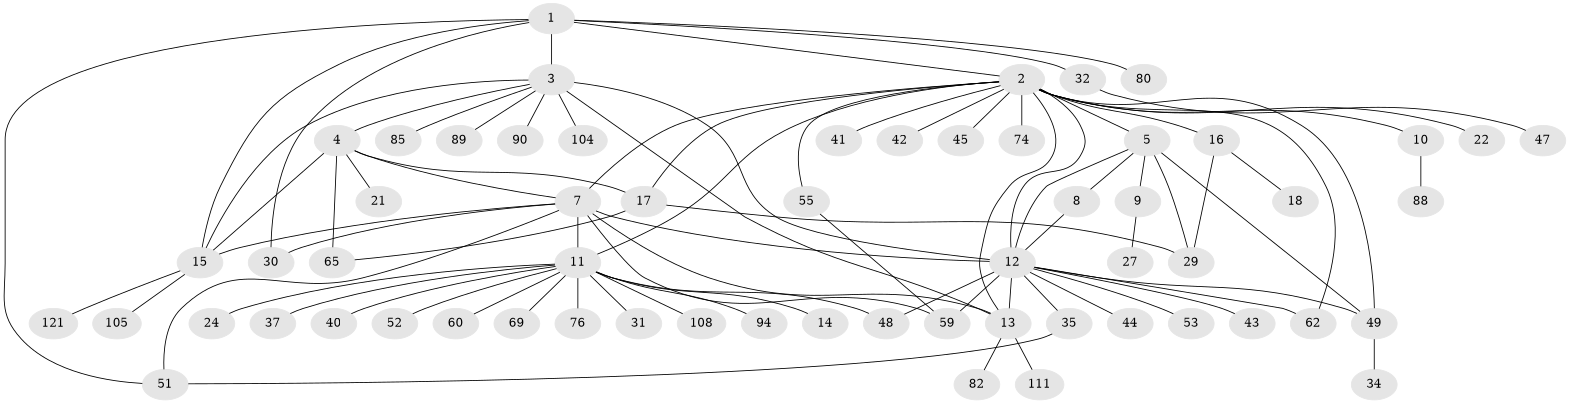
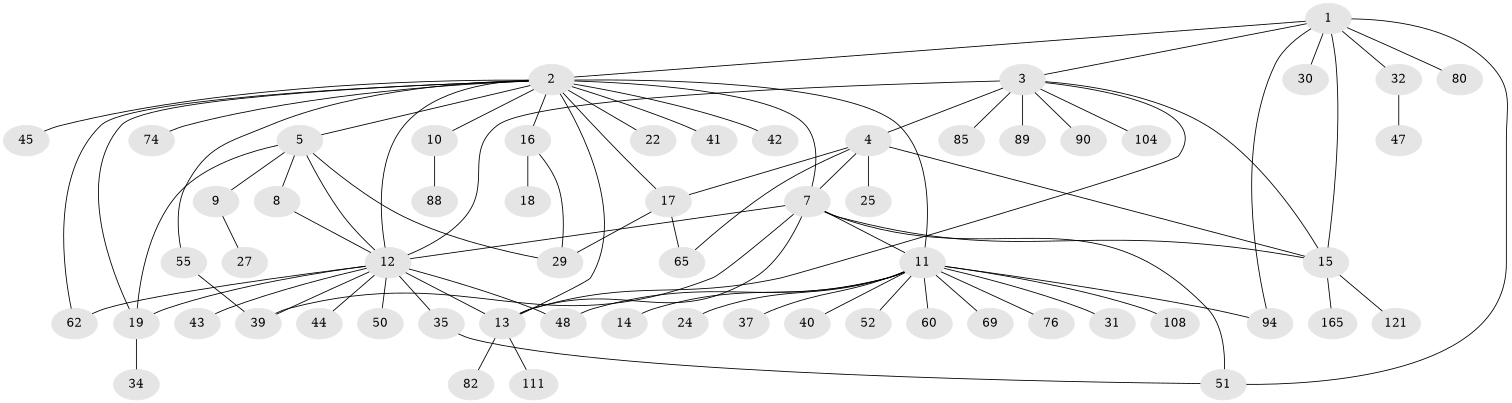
  graph {
    node [color=gray90 style=filled]
    1 [super="+66"]
    2 [super="+50+20"]
    3 [super="+23"]
    15
    30 [super="+118"]
    32
    51 [super="+87+72"]
    80
    94
    12 [super="+38+33+25+75+83"]
    5 [super="+26+6+103+70+46"]
    7 [super="+49+31+120"]
    10
    11
    13 [super="+36+100"]
    16
    17
-   19 [super="+93+28" label=49]
+   19 [super="+93+28"]
    22 [super="+67"]
    41
    42
    45
    55 [super="+68+107+117"]
    62
    74 [super="+115"]
    4
    85
    89
    90
    104
-   59 [super="+112+61"]
+   59 [super="+112+61" label=39]
    48 [super="+71"]
    35
    43
    44
-   53
-   105
+   53 [label=50]
+   105 [label=165]
    121
    47
    8 [super="+95"]
    9
    29 [super="+73+98+119+63"]
    88
    14
    24
    37 [super="+56"]
    40 [super="+122"]
    52
    60
    69
    76
    n52 [label=31]
    108
    82
    111
    18
    65 [super="+101"]
    34
-   21
+   21 [label=25]
    27
    1 -- 2
    1 -- 3
    1 -- 15
    1 -- 30
    1 -- 32
    1 -- 51
    1 -- 80
+   1 -- 94
    2 -- 12
    2 -- 5
    2 -- 7
    2 -- 10
    2 -- 11
    2 -- 13
    2 -- 16
    2 -- 17
    2 -- 19
    2 -- 22 [weight=2]
    2 -- 41
    2 -- 42
    2 -- 45
    2 -- 55
    2 -- 62
    2 -- 74
    3 -- 15
    3 -- 12 [weight=3]
    3 -- 13
    3 -- 4
    3 -- 85
    3 -- 89
    3 -- 90
    3 -- 104
    15 -- 105
    15 -- 121
    32 -- 47
    12 -- 13
    12 -- 19
    12 -- 62
    12 -- 59
    12 -- 48
    12 -- 35
    12 -- 43
    12 -- 44
    12 -- 53
    5 -- 12
    5 -- 19
    5 -- 8
    5 -- 9
    5 -- 29
    7 -- 15
-   7 -- 30
    7 -- 51
    7 -- 12 [weight=2]
    7 -- 11 [weight=2]
    7 -- 13
    7 -- 59
    10 -- 88
    11 -- 94
    11 -- 48
    11 -- 14
    11 -- 24
    11 -- 37
    11 -- 40
    11 -- 52
    11 -- 60
    11 -- 69
    11 -- 76
    11 -- n52
    11 -- 108
    13 -- 82
    13 -- 111
    16 -- 29
    16 -- 18
    17 -- 29
    17 -- 65
    19 -- 34
    55 -- 59
    4 -- 15
    4 -- 7
    4 -- 17
    4 -- 65
    4 -- 21
    35 -- 51
    8 -- 12
    9 -- 27
  }
